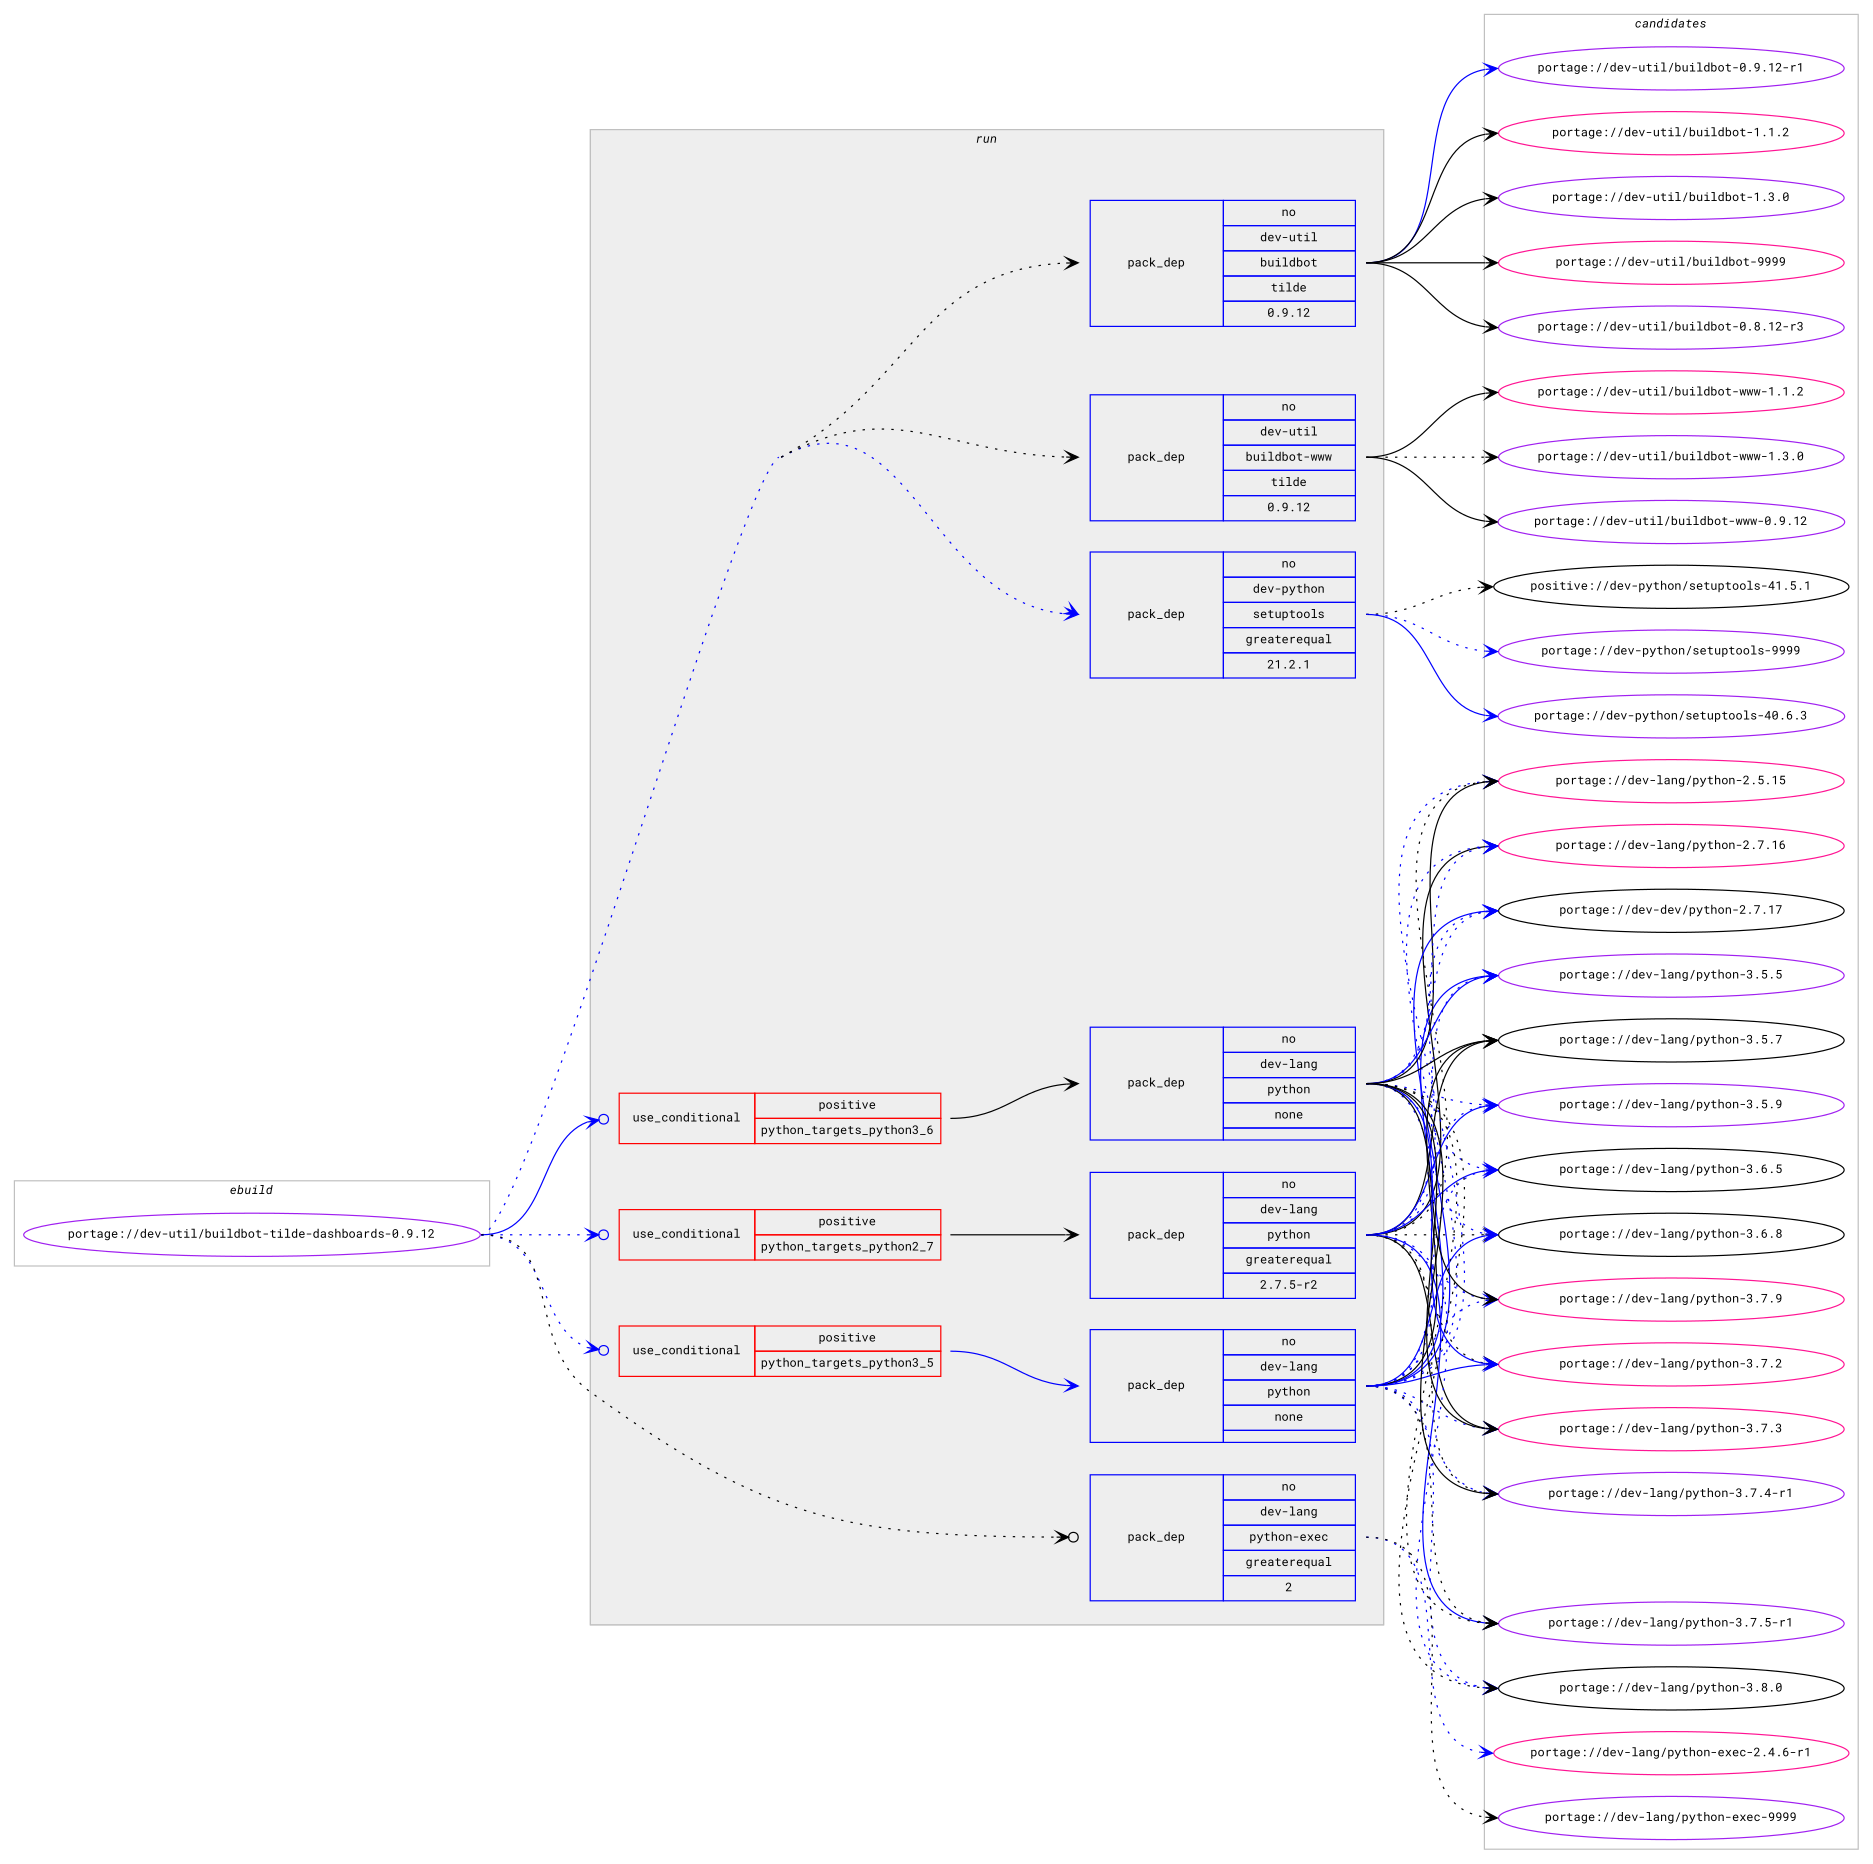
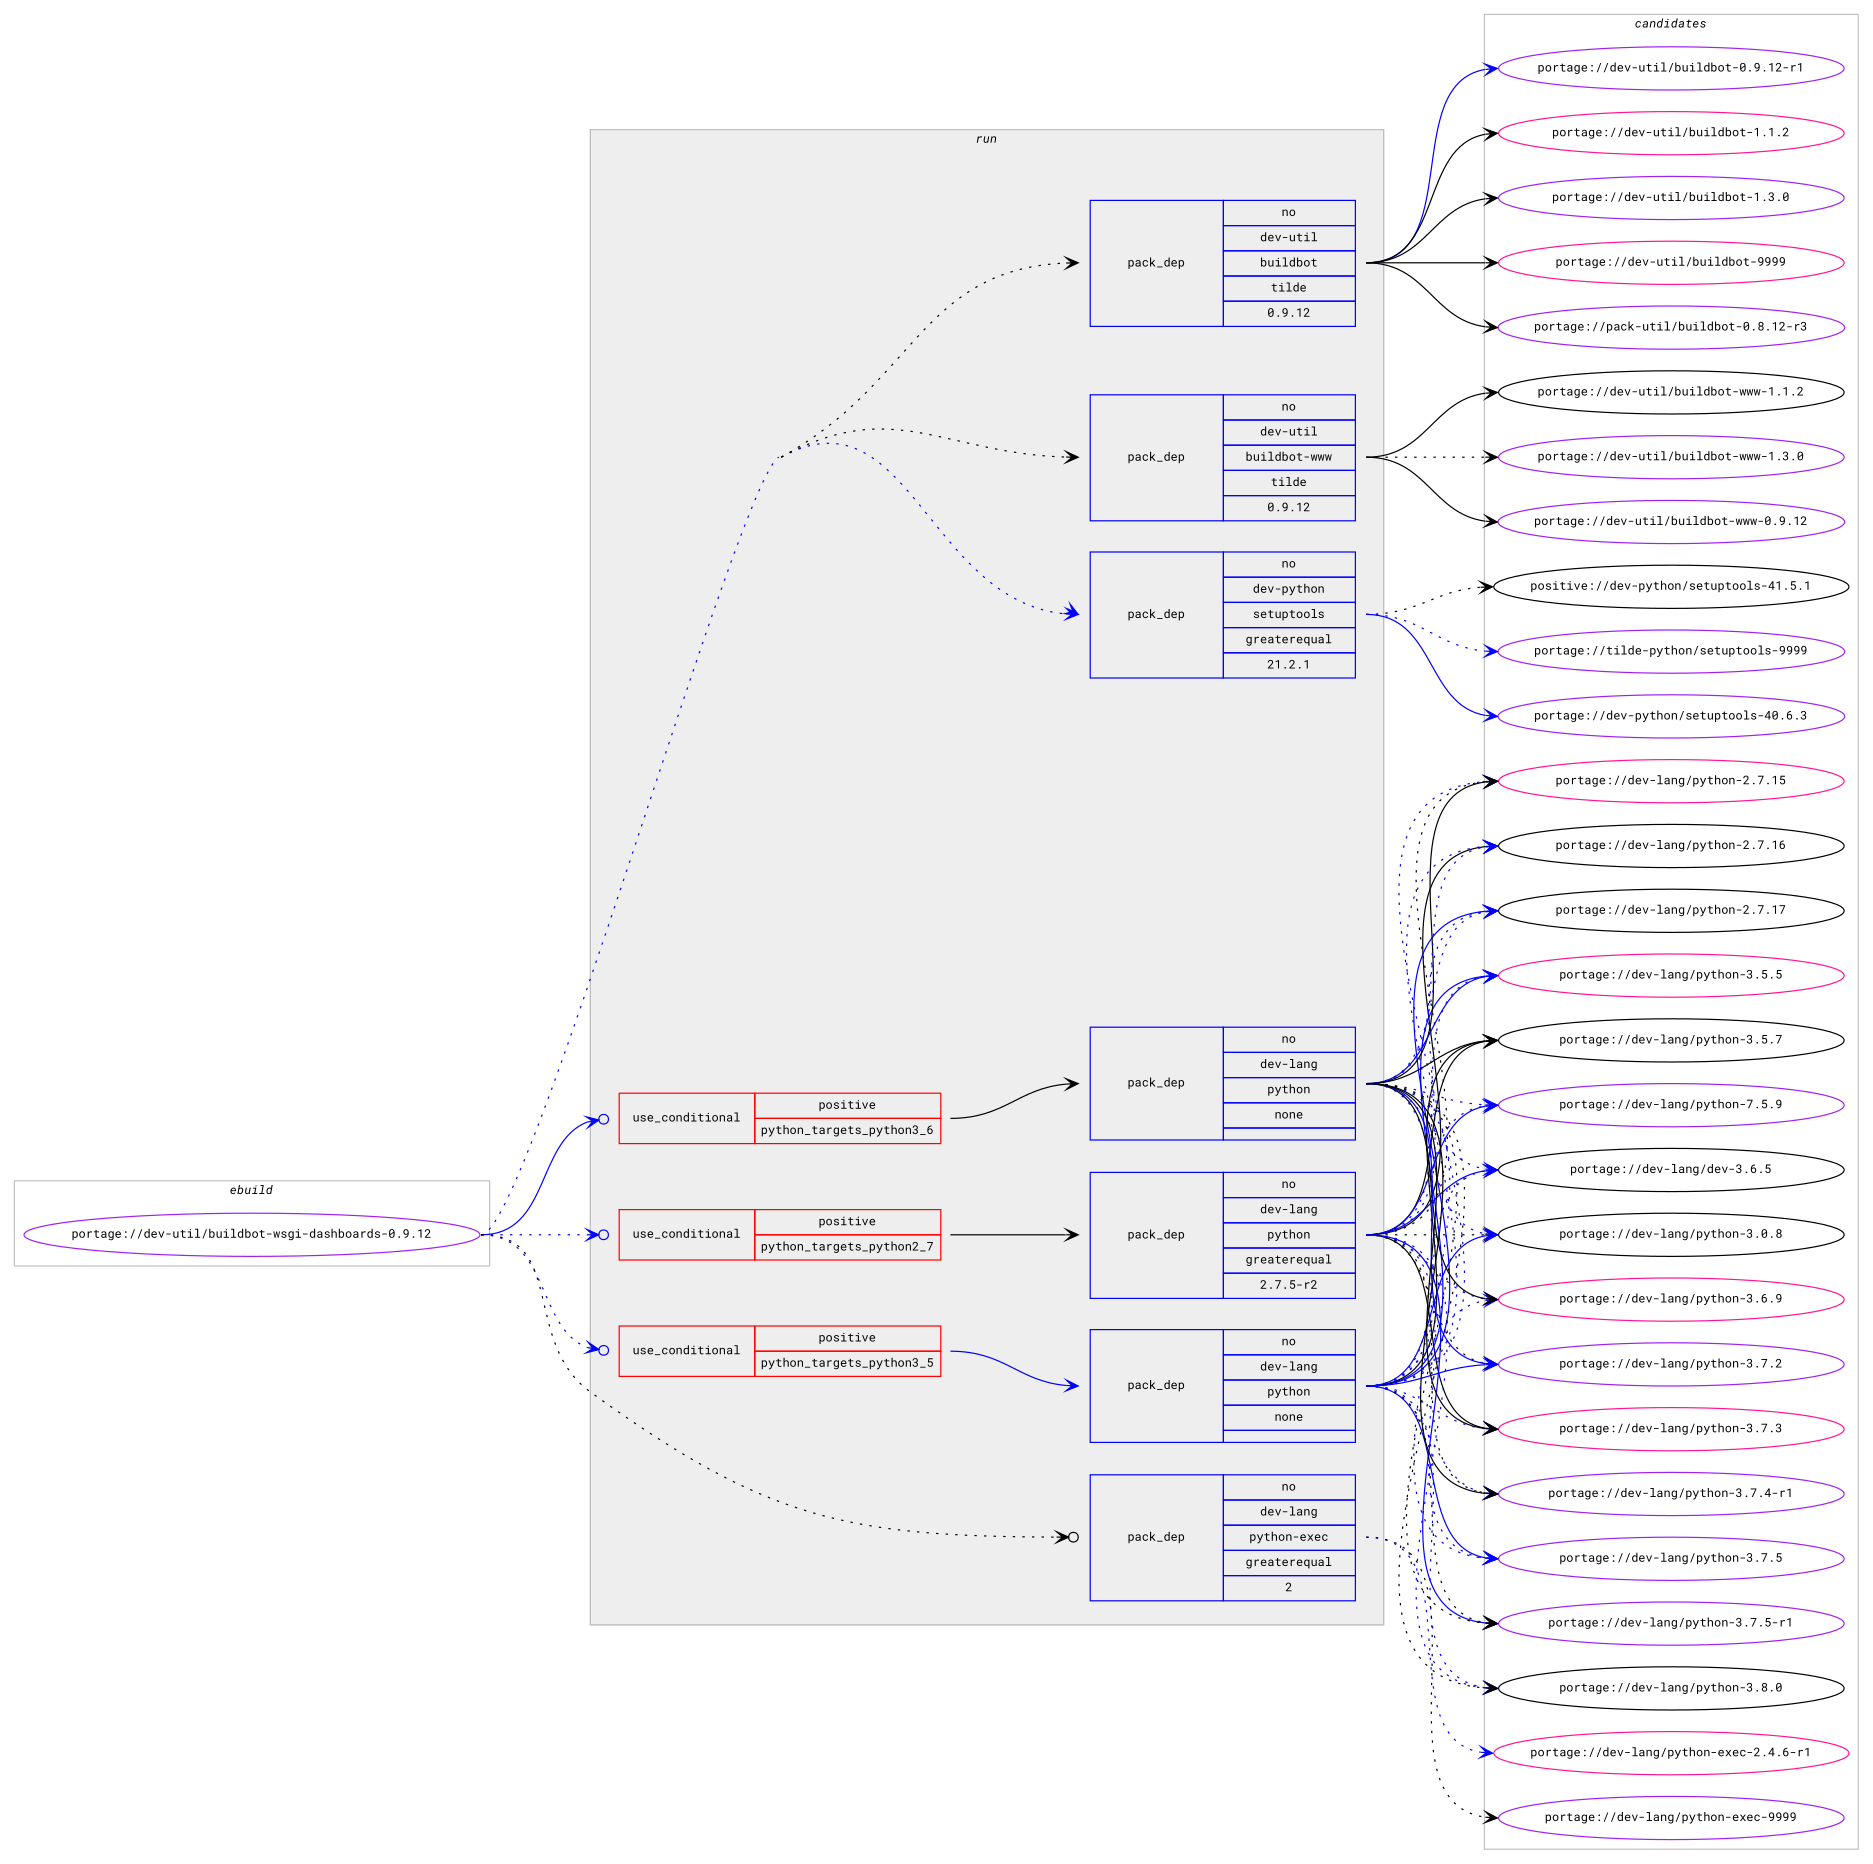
  digraph {
    compound=true
    concentrate=true
    fontname="Roboto Mono"
    fontsize=10
    newrank=true
    rankdir=LR
    ranksep=1.5
    node [color=purple fontname="Roboto Mono" fontsize=10]
    edge [arrowhead=vee color=blue fontname="Roboto Mono" headport=w style=dotted tailport=e weight=100]
-   n1 [label="portage://dev-util/buildbot-tilde-dashboards-0.9.12" width=4]
+   n1 [label="portage://dev-util/buildbot-wsgi-dashboards-0.9.12" width=4]
    n2 [color=blue label=<<TABLE BORDER="0" CELLBORDER="1" CELLSPACING="0" CELLPADDING="4" WIDTH="220"><TR><TD ROWSPAN="6" CELLPADDING="30">pack_dep</TD></TR><TR><TD WIDTH="110">no</TD></TR><TR><TD>dev-python</TD></TR><TR><TD>setuptools</TD></TR><TR><TD>greaterequal</TD></TR><TR><TD>21.2.1</TD></TR></TABLE>> shape=none]
    n3 [color=blue label=<<TABLE BORDER="0" CELLBORDER="1" CELLSPACING="0" CELLPADDING="4" WIDTH="220"><TR><TD ROWSPAN="6" CELLPADDING="30">pack_dep</TD></TR><TR><TD WIDTH="110">no</TD></TR><TR><TD>dev-util</TD></TR><TR><TD>buildbot</TD></TR><TR><TD>tilde</TD></TR><TR><TD>0.9.12</TD></TR></TABLE>> shape=none]
    n4 [color=blue label=<<TABLE BORDER="0" CELLBORDER="1" CELLSPACING="0" CELLPADDING="4" WIDTH="220"><TR><TD ROWSPAN="6" CELLPADDING="30">pack_dep</TD></TR><TR><TD WIDTH="110">no</TD></TR><TR><TD>dev-util</TD></TR><TR><TD>buildbot-www</TD></TR><TR><TD>tilde</TD></TR><TR><TD>0.9.12</TD></TR></TABLE>> shape=none]
    n5 [color=blue label=<<TABLE BORDER="0" CELLBORDER="1" CELLSPACING="0" CELLPADDING="4" WIDTH="220"><TR><TD ROWSPAN="6" CELLPADDING="30">pack_dep</TD></TR><TR><TD WIDTH="110">no</TD></TR><TR><TD>dev-lang</TD></TR><TR><TD>python</TD></TR><TR><TD>greaterequal</TD></TR><TR><TD>2.7.5-r2</TD></TR></TABLE>> shape=none]
    n6 [color=red label=<<TABLE BORDER="0" CELLBORDER="1" CELLSPACING="0" CELLPADDING="4"><TR><TD ROWSPAN="3" CELLPADDING="10">use_conditional</TD></TR><TR><TD>positive</TD></TR><TR><TD>python_targets_python2_7</TD></TR></TABLE>> shape=none]
    n7 [color=blue label=<<TABLE BORDER="0" CELLBORDER="1" CELLSPACING="0" CELLPADDING="4" WIDTH="220"><TR><TD ROWSPAN="6" CELLPADDING="30">pack_dep</TD></TR><TR><TD WIDTH="110">no</TD></TR><TR><TD>dev-lang</TD></TR><TR><TD>python</TD></TR><TR><TD>none</TD></TR><TR><TD></TD></TR></TABLE>> shape=none]
    n8 [color=red label=<<TABLE BORDER="0" CELLBORDER="1" CELLSPACING="0" CELLPADDING="4"><TR><TD ROWSPAN="3" CELLPADDING="10">use_conditional</TD></TR><TR><TD>positive</TD></TR><TR><TD>python_targets_python3_5</TD></TR></TABLE>> shape=none]
    n9 [color=blue label=<<TABLE BORDER="0" CELLBORDER="1" CELLSPACING="0" CELLPADDING="4" WIDTH="220"><TR><TD ROWSPAN="6" CELLPADDING="30">pack_dep</TD></TR><TR><TD WIDTH="110">no</TD></TR><TR><TD>dev-lang</TD></TR><TR><TD>python</TD></TR><TR><TD>none</TD></TR><TR><TD></TD></TR></TABLE>> shape=none]
    n10 [color=red label=<<TABLE BORDER="0" CELLBORDER="1" CELLSPACING="0" CELLPADDING="4"><TR><TD ROWSPAN="3" CELLPADDING="10">use_conditional</TD></TR><TR><TD>positive</TD></TR><TR><TD>python_targets_python3_6</TD></TR></TABLE>> shape=none]
    n11 [color=blue label=<<TABLE BORDER="0" CELLBORDER="1" CELLSPACING="0" CELLPADDING="4" WIDTH="220"><TR><TD ROWSPAN="6" CELLPADDING="30">pack_dep</TD></TR><TR><TD WIDTH="110">no</TD></TR><TR><TD>dev-lang</TD></TR><TR><TD>python-exec</TD></TR><TR><TD>greaterequal</TD></TR><TR><TD>2</TD></TR></TABLE>> shape=none]
    n12 [label="portage://dev-python/setuptools-40.6.3" width=4]
    n13 [color=black label="positive://dev-python/setuptools-41.5.1" width=4]
-   n14 [label="portage://dev-python/setuptools-9999" width=4]
-   n15 [label="portage://dev-util/buildbot-0.8.12-r3" width=4]
+   n14 [label="portage://tilde-python/setuptools-9999" width=4]
+   n15 [label="portage://pack-util/buildbot-0.8.12-r3" width=4]
    n16 [label="portage://dev-util/buildbot-0.9.12-r1" width=4]
    n17 [color=deeppink label="portage://dev-util/buildbot-1.1.2" width=4]
    n18 [label="portage://dev-util/buildbot-1.3.0" width=4]
    n19 [color=deeppink label="portage://dev-util/buildbot-9999" width=4]
    n20 [label="portage://dev-util/buildbot-www-0.9.12" width=4]
-   n21 [color=deeppink label="portage://dev-util/buildbot-www-1.1.2" width=4]
+   n21 [color=black label="portage://dev-util/buildbot-www-1.1.2" width=4]
    n22 [label="portage://dev-util/buildbot-www-1.3.0" width=4]
-   n23 [color=deeppink label="portage://dev-lang/python-2.5.15" width=4]
-   n24 [color=deeppink label="portage://dev-lang/python-2.7.16" width=4]
-   n25 [color=black label="portage://dev-dev/python-2.7.17" width=4]
-   n26 [label="portage://dev-lang/python-3.5.5" width=4]
+   n23 [color=deeppink label="portage://dev-lang/python-2.7.15" width=4]
+   n24 [color=black label="portage://dev-lang/python-2.7.16" width=4]
+   n25 [color=black label="portage://dev-lang/python-2.7.17" width=4]
+   n26 [color=deeppink label="portage://dev-lang/python-3.5.5" width=4]
    n27 [color=black label="portage://dev-lang/python-3.5.7" width=4]
-   n28 [label="portage://dev-lang/python-3.5.9" width=4]
-   n29 [color=black label="portage://dev-lang/python-3.6.5" width=4]
-   n30 [color=black label="portage://dev-lang/python-3.6.8" width=4]
-   n31 [color=deeppink label="portage://dev-lang/python-3.7.9" width=4]
-   n32 [color=deeppink label="portage://dev-lang/python-3.7.2" width=4]
+   n28 [label="portage://dev-lang/python-7.5.9" width=4]
+   n29 [color=black label="portage://dev-lang/dev-3.6.5" width=4]
+   n30 [color=black label="portage://dev-lang/python-3.0.8" width=4]
+   n31 [color=deeppink label="portage://dev-lang/python-3.6.9" width=4]
+   n32 [label="portage://dev-lang/python-3.7.2" width=4]
    n33 [color=deeppink label="portage://dev-lang/python-3.7.3" width=4]
    n34 [label="portage://dev-lang/python-3.7.4-r1" width=4]
+   n35 [label="portage://dev-lang/python-3.7.5" width=4]
    n36 [label="portage://dev-lang/python-3.7.5-r1" width=4]
    n37 [color=black label="portage://dev-lang/python-3.8.0" width=4]
    n38 [color=deeppink label="portage://dev-lang/python-exec-2.4.6-r1" width=4]
    n39 [label="portage://dev-lang/python-exec-9999" width=4]
    subgraph cluster_1 {
      color=gray
      label=<<i>ebuild</i>>
      rank=same
      n1
    }
    subgraph cluster_2 {
      color=gray
      label=<<i>dependencies</i>>
      subgraph cluster_3 {
        color=gray
        fillcolor="#eeeeee"
        label=<<i>compile</i>>
        style=filled
        subgraph sub_4 {
          color=gray
          fillcolor="#eeeeee"
          label=<<i>compile</i>>
          style=filled
          n2
        }
        subgraph sub_5 {
          color=gray
          fillcolor="#eeeeee"
          label=<<i>compile</i>>
          style=filled
          n3
        }
        subgraph sub_6 {
          color=gray
          fillcolor="#eeeeee"
          label=<<i>compile</i>>
          style=filled
          n4
        }
      }
      subgraph cluster_7 {
        color=gray
        fillcolor="#eeeeee"
        label=<<i>compile and run</i>>
        style=filled
        subgraph sub_8 {
          color=gray
          fillcolor="#eeeeee"
          label=<<i>compile and run</i>>
          style=filled
          n6
          subgraph sub_9 {
            color=gray
            fillcolor="#eeeeee"
            label=<<i>compile and run</i>>
            style=filled
            n5
          }
        }
        subgraph sub_10 {
          color=gray
          fillcolor="#eeeeee"
          label=<<i>compile and run</i>>
          style=filled
          n8
          subgraph sub_11 {
            color=gray
            fillcolor="#eeeeee"
            label=<<i>compile and run</i>>
            style=filled
            n7
          }
        }
        subgraph sub_12 {
          color=gray
          fillcolor="#eeeeee"
          label=<<i>compile and run</i>>
          style=filled
          n10
          subgraph sub_13 {
            color=gray
            fillcolor="#eeeeee"
            label=<<i>compile and run</i>>
            style=filled
            n9
          }
        }
        subgraph sub_14 {
          color=gray
          fillcolor="#eeeeee"
          label=<<i>compile and run</i>>
          style=filled
          n11
        }
      }
      subgraph cluster_15 {
        color=gray
        fillcolor="#eeeeee"
        label=<<i>run</i>>
        style=filled
      }
    }
    subgraph cluster_16 {
      color=gray
      label=<<i>candidates</i>>
      rank=same
      subgraph sub_17 {
        color=black
        label=<<i>candidates</i>>
        nodesep=1
        rank=same
        n12
        n13
        n14
      }
      subgraph sub_18 {
        color=black
        label=<<i>candidates</i>>
        nodesep=1
        rank=same
        n15
        n16
        n17
        n18
        n19
      }
      subgraph sub_19 {
        color=black
        label=<<i>candidates</i>>
        nodesep=1
        rank=same
        n20
        n21
        n22
      }
      subgraph sub_20 {
        color=black
        label=<<i>candidates</i>>
        nodesep=1
        rank=same
        n23
        n24
        n25
        n26
        n27
        n28
        n29
        n30
        n31
        n32
        n33
        n34
+       n35
        n36
        n37
      }
      subgraph sub_21 {
        color=black
        label=<<i>candidates</i>>
        nodesep=1
        rank=same
        n23
        n24
        n25
        n26
        n27
        n28
        n29
        n30
        n31
        n32
        n33
        n34
+       n35
        n36
        n37
      }
      subgraph sub_22 {
        color=black
        label=<<i>candidates</i>>
        nodesep=1
        rank=same
        n23
        n24
        n25
        n26
        n27
        n28
        n29
        n30
        n31
        n32
        n33
        n34
+       n35
        n36
        n37
      }
      subgraph sub_23 {
        color=black
        label=<<i>candidates</i>>
        nodesep=1
        rank=same
        n38
        n39
      }
    }
    n1 -> n2 [weight=20]
    n1 -> n3 [color=black weight=20]
    n1 -> n4 [color=black weight=20]
    n1 -> n6 [arrowhead=odotvee weight=20]
    n1 -> n8 [arrowhead=odotvee weight=20]
    n1 -> n10 [arrowhead=odotvee style=solid weight=20]
    n1 -> n11 [arrowhead=odotvee color=black weight=20]
    n2 -> n12 [style=solid]
    n2 -> n13 [color=black]
    n2 -> n14
    n3 -> n15 [color=black style=solid]
    n3 -> n16 [style=solid]
    n3 -> n17 [color=black style=solid]
    n3 -> n18 [color=black style=solid]
    n3 -> n19 [color=black style=solid]
    n4 -> n20 [color=black style=solid]
    n4 -> n21 [color=black style=solid]
    n4 -> n22 [color=black]
    n5 -> n23 [color=black]
    n5 -> n24 [color=black style=solid]
    n5 -> n25
    n5 -> n26
    n5 -> n27 [color=black style=solid]
    n5 -> n28 [style=solid]
    n5 -> n29 [style=solid]
    n5 -> n30 [color=black]
    n5 -> n31
    n5 -> n32 [color=black]
    n5 -> n33 [color=black style=solid]
    n5 -> n34 [color=black]
+   n5 -> n35
    n5 -> n36 [style=solid]
    n5 -> n37
    n6 -> n5 [color=black style=solid weight=20]
    n7 -> n23
    n7 -> n24
    n7 -> n25 [style=solid]
    n7 -> n26 [style=solid]
    n7 -> n27 [color=black style=solid]
    n7 -> n28
    n7 -> n29
    n7 -> n30 [style=solid]
    n7 -> n31
    n7 -> n32 [style=solid]
    n7 -> n33
    n7 -> n34
+   n7 -> n35 [style=solid]
    n7 -> n36 [color=black]
    n7 -> n37
    n8 -> n7 [style=solid weight=20]
    n9 -> n23 [color=black style=solid]
    n9 -> n24
    n9 -> n25
    n9 -> n26 [style=solid]
    n9 -> n27 [color=black style=solid]
    n9 -> n28
    n9 -> n29
    n9 -> n30
    n9 -> n31 [color=black style=solid]
    n9 -> n32 [style=solid]
    n9 -> n33 [color=black style=solid]
    n9 -> n34 [color=black style=solid]
+   n9 -> n35
    n9 -> n36 [color=black]
    n9 -> n37 [color=black]
    n10 -> n9 [color=black style=solid weight=20]
    n11 -> n38
    n11 -> n39 [color=black]
  }
